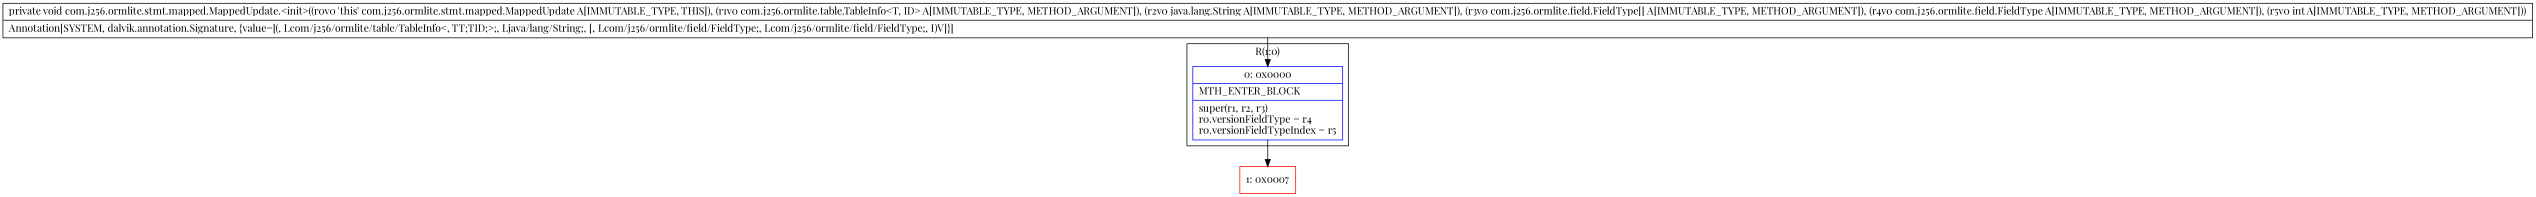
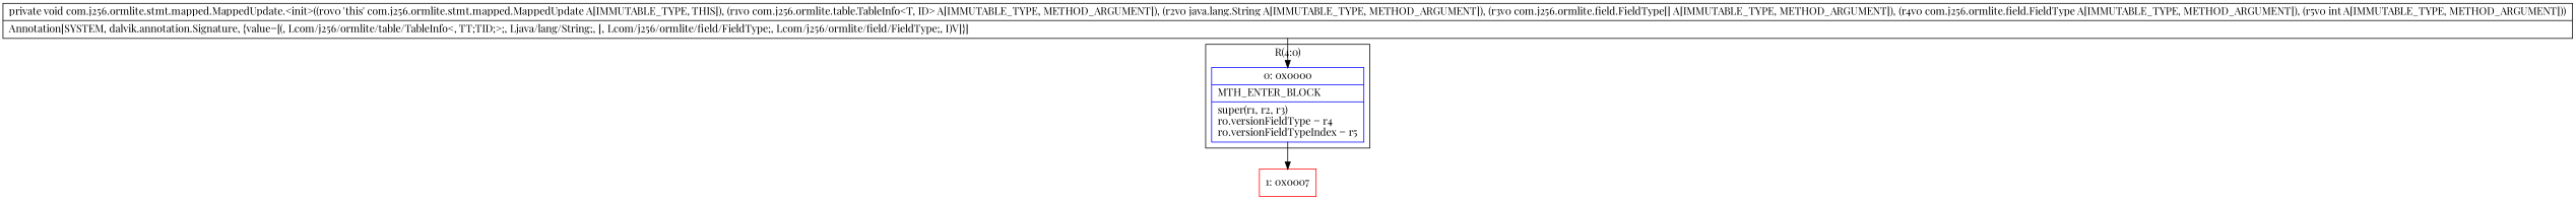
  digraph {
    fontname="Playfair Display"
    node [shape=record fontname="Playfair Display"]
    edge [fontname="Playfair Display"]
    n1 [color=blue label="{0\:\ 0x0000|MTH_ENTER_BLOCK\l|super(r1, r2, r3)\lr0.versionFieldType = r4\lr0.versionFieldTypeIndex = r5\l}"]
    n2 [color=red label="{1\:\ 0x0007}"]
    n3 [label="{private void com.j256.ormlite.stmt.mapped.MappedUpdate.\<init\>((r0v0 'this' com.j256.ormlite.stmt.mapped.MappedUpdate A[IMMUTABLE_TYPE, THIS]), (r1v0 com.j256.ormlite.table.TableInfo\<T, ID\> A[IMMUTABLE_TYPE, METHOD_ARGUMENT]), (r2v0 java.lang.String A[IMMUTABLE_TYPE, METHOD_ARGUMENT]), (r3v0 com.j256.ormlite.field.FieldType[] A[IMMUTABLE_TYPE, METHOD_ARGUMENT]), (r4v0 com.j256.ormlite.field.FieldType A[IMMUTABLE_TYPE, METHOD_ARGUMENT]), (r5v0 int A[IMMUTABLE_TYPE, METHOD_ARGUMENT]))  | Annotation[SYSTEM, dalvik.annotation.Signature, \{value=[(, Lcom\/j256\/ormlite\/table\/TableInfo\<, TT;TID;\>;, Ljava\/lang\/String;, [, Lcom\/j256\/ormlite\/field\/FieldType;, Lcom\/j256\/ormlite\/field\/FieldType;, I)V]\}]\l}"]
    subgraph cluster_1 {
-     label="R(1:0)"
+     label="R(4:0)"
      n1
    }
    n1 -> n2
    n3 -> n1
  }
